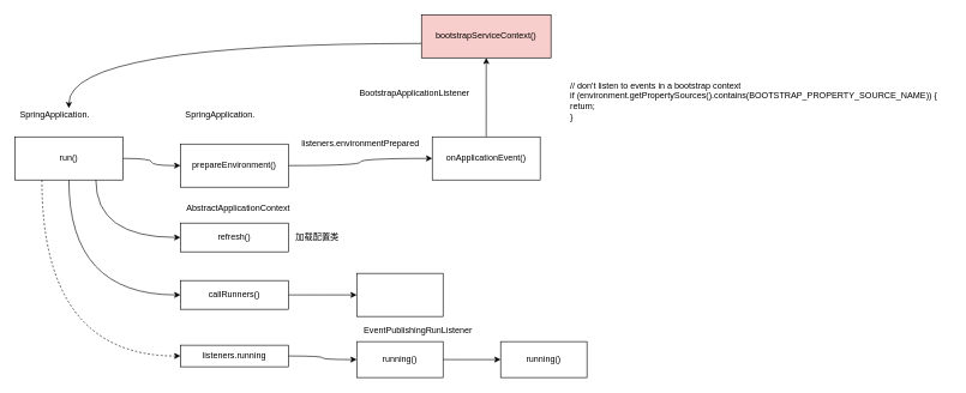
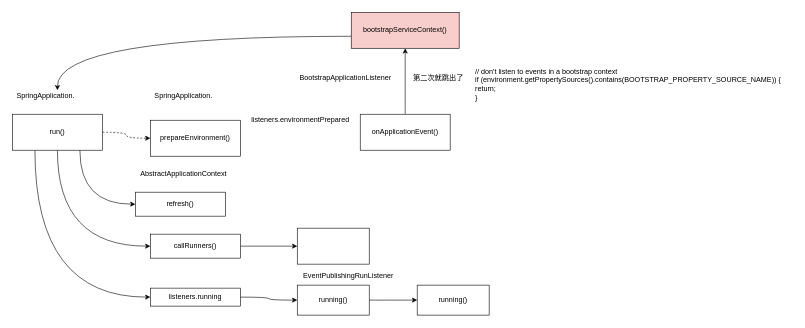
  <mxCell id="0" />
  <mxCell id="1" parent="0" />
- <mxCell id="2" value="" style="edgeStyle=orthogonalEdgeStyle;curved=1;rounded=0;orthogonalLoop=1;jettySize=auto;html=1;" parent="1" source="5" target="8" edge="1"><mxGeometry relative="1" as="geometry" /></mxCell>
+ <mxCell id="2" value="" style="edgeStyle=orthogonalEdgeStyle;curved=1;rounded=0;orthogonalLoop=1;jettySize=auto;html=1;dashed=1;" parent="1" source="5" target="8" edge="1"><mxGeometry relative="1" as="geometry" /></mxCell>
  <mxCell id="3" style="edgeStyle=orthogonalEdgeStyle;curved=1;rounded=0;orthogonalLoop=1;jettySize=auto;html=1;exitX=0.5;exitY=1;exitDx=0;exitDy=0;entryX=0;entryY=0.5;entryDx=0;entryDy=0;" parent="1" source="5" target="23" edge="1"><mxGeometry relative="1" as="geometry" /></mxCell>
- <mxCell id="4" style="edgeStyle=orthogonalEdgeStyle;curved=1;rounded=0;orthogonalLoop=1;jettySize=auto;html=1;exitX=0.25;exitY=1;exitDx=0;exitDy=0;entryX=0;entryY=0.5;entryDx=0;entryDy=0;dashed=1;" parent="1" source="5" target="26" edge="1"><mxGeometry relative="1" as="geometry" /></mxCell>
+ <mxCell id="4" style="edgeStyle=orthogonalEdgeStyle;curved=1;rounded=0;orthogonalLoop=1;jettySize=auto;html=1;exitX=0.25;exitY=1;exitDx=0;exitDy=0;entryX=0;entryY=0.5;entryDx=0;entryDy=0;" parent="1" source="5" target="26" edge="1"><mxGeometry relative="1" as="geometry" /></mxCell>
  <mxCell id="5" value="run()" style="rounded=0;whiteSpace=wrap;html=1;align=center;" parent="1" vertex="1"><mxGeometry x="20" y="190" width="150" height="60" as="geometry" /></mxCell>
- <mxCell id="6" value="" style="edgeStyle=orthogonalEdgeStyle;curved=1;rounded=0;orthogonalLoop=1;jettySize=auto;html=1;" parent="1" source="8" target="12" edge="1"><mxGeometry relative="1" as="geometry" /></mxCell>
  <mxCell id="7" value="" style="edgeStyle=orthogonalEdgeStyle;curved=1;rounded=0;orthogonalLoop=1;jettySize=auto;html=1;exitX=0.75;exitY=1;exitDx=0;exitDy=0;entryX=0;entryY=0.5;entryDx=0;entryDy=0;" parent="1" source="5" target="19" edge="1"><mxGeometry relative="1" as="geometry" /></mxCell>
  <mxCell id="8" value="prepareEnvironment()" style="rounded=0;whiteSpace=wrap;html=1;align=center;" parent="1" vertex="1"><mxGeometry x="250" y="200" width="150" height="60" as="geometry" /></mxCell>
  <mxCell id="9" value="&lt;span&gt;SpringApplication.&lt;/span&gt;" style="text;html=1;align=center;verticalAlign=middle;resizable=0;points=[];autosize=1;" parent="1" vertex="1"><mxGeometry x="20" y="150" width="110" height="20" as="geometry" /></mxCell>
  <mxCell id="10" value="&lt;span&gt;SpringApplication.&lt;/span&gt;" style="text;html=1;align=center;verticalAlign=middle;resizable=0;points=[];autosize=1;" parent="1" vertex="1"><mxGeometry x="250" y="150" width="110" height="20" as="geometry" /></mxCell>
  <mxCell id="11" value="" style="edgeStyle=orthogonalEdgeStyle;curved=1;rounded=0;orthogonalLoop=1;jettySize=auto;html=1;" parent="1" source="12" target="16" edge="1"><mxGeometry relative="1" as="geometry" /></mxCell>
  <mxCell id="12" value="onApplicationEvent()" style="rounded=0;whiteSpace=wrap;html=1;align=center;" parent="1" vertex="1"><mxGeometry x="600" y="190" width="150" height="60" as="geometry" /></mxCell>
  <mxCell id="13" value="listeners.environmentPrepared" style="text;html=1;align=center;verticalAlign=middle;resizable=0;points=[];autosize=1;" parent="1" vertex="1"><mxGeometry x="410" y="190" width="180" height="20" as="geometry" /></mxCell>
  <mxCell id="14" value="BootstrapApplicationListener" style="text;html=1;align=center;verticalAlign=middle;resizable=0;points=[];autosize=1;" parent="1" vertex="1"><mxGeometry x="490" y="120" width="170" height="20" as="geometry" /></mxCell>
  <mxCell id="15" style="edgeStyle=orthogonalEdgeStyle;curved=1;rounded=0;orthogonalLoop=1;jettySize=auto;html=1;" parent="1" source="16" target="9" edge="1"><mxGeometry relative="1" as="geometry"><mxPoint x="80" y="340" as="targetPoint" /><Array as="points"><mxPoint x="95" y="60" /></Array></mxGeometry></mxCell>
  <mxCell id="16" value="bootstrapServiceContext()" style="whiteSpace=wrap;html=1;rounded=0;fillColor=#f8cecc;" parent="1" vertex="1"><mxGeometry x="585" y="20" width="180" height="60" as="geometry" /></mxCell>
+ <mxCell id="17" value="第二次就跳出了" style="text;html=1;align=center;verticalAlign=middle;resizable=0;points=[];autosize=1;" parent="1" vertex="1"><mxGeometry x="680" y="120" width="100" height="20" as="geometry" /></mxCell>
  <mxCell id="18" value="&lt;div&gt;&lt;span&gt;  &lt;/span&gt;// don't listen to events in a bootstrap context&lt;/div&gt;&lt;div&gt;&lt;span&gt;  &lt;/span&gt;if (environment.getPropertySources().contains(BOOTSTRAP_PROPERTY_SOURCE_NAME)) {&lt;/div&gt;&lt;div&gt;&lt;span&gt;   &lt;/span&gt;return;&lt;/div&gt;&lt;div&gt;&lt;span&gt;  &lt;/span&gt;}&lt;/div&gt;" style="text;html=1;align=left;verticalAlign=middle;resizable=0;points=[];autosize=1;" parent="1" vertex="1"><mxGeometry x="790" y="110" width="530" height="60" as="geometry" /></mxCell>
- <mxCell id="19" value="refresh()" style="rounded=0;whiteSpace=wrap;html=1;align=center;" parent="1" vertex="1"><mxGeometry x="250" y="310" width="150" height="40" as="geometry" /></mxCell>
- <mxCell id="20" value="&lt;span&gt;AbstractApplicationContext&lt;/span&gt;" style="text;html=1;align=center;verticalAlign=middle;resizable=0;points=[];autosize=1;" parent="1" vertex="1"><mxGeometry x="250" y="280" width="160" height="20" as="geometry" /></mxCell>
- <mxCell id="21" value="加载配置类" style="text;html=1;align=center;verticalAlign=middle;resizable=0;points=[];autosize=1;" parent="1" vertex="1"><mxGeometry x="400" y="320" width="80" height="20" as="geometry" /></mxCell>
+ <mxCell id="19" value="refresh()" style="rounded=0;whiteSpace=wrap;html=1;align=center;" parent="1" vertex="1"><mxGeometry x="225" y="320" width="150" height="40" as="geometry" /></mxCell>
+ <mxCell id="20" value="&lt;span&gt;AbstractApplicationContext&lt;/span&gt;" style="text;html=1;align=center;verticalAlign=middle;resizable=0;points=[];autosize=1;" parent="1" vertex="1"><mxGeometry x="225" y="280" width="160" height="20" as="geometry" /></mxCell>
  <mxCell id="22" value="" style="edgeStyle=orthogonalEdgeStyle;curved=1;rounded=0;orthogonalLoop=1;jettySize=auto;html=1;" parent="1" source="23" target="24" edge="1"><mxGeometry relative="1" as="geometry" /></mxCell>
  <mxCell id="23" value="callRunners()" style="rounded=0;whiteSpace=wrap;html=1;align=center;" parent="1" vertex="1"><mxGeometry x="250" y="390" width="150" height="40" as="geometry" /></mxCell>
  <mxCell id="24" value="" style="whiteSpace=wrap;html=1;rounded=0;" parent="1" vertex="1"><mxGeometry x="495" y="380" width="120" height="60" as="geometry" /></mxCell>
  <mxCell id="25" value="" style="edgeStyle=orthogonalEdgeStyle;curved=1;rounded=0;orthogonalLoop=1;jettySize=auto;html=1;" parent="1" source="26" target="28" edge="1"><mxGeometry relative="1" as="geometry" /></mxCell>
  <mxCell id="26" value="listeners.running" style="rounded=0;whiteSpace=wrap;html=1;align=center;" parent="1" vertex="1"><mxGeometry x="250" y="480" width="150" height="30" as="geometry" /></mxCell>
  <mxCell id="27" value="" style="edgeStyle=orthogonalEdgeStyle;curved=1;rounded=0;orthogonalLoop=1;jettySize=auto;html=1;" parent="1" source="28" target="30" edge="1"><mxGeometry relative="1" as="geometry" /></mxCell>
  <mxCell id="28" value="running()" style="whiteSpace=wrap;html=1;rounded=0;" parent="1" vertex="1"><mxGeometry x="495" y="475" width="120" height="50" as="geometry" /></mxCell>
  <mxCell id="29" value="EventPublishingRunListener" style="text;html=1;align=center;verticalAlign=middle;resizable=0;points=[];autosize=1;" parent="1" vertex="1"><mxGeometry x="495" y="450" width="170" height="20" as="geometry" /></mxCell>
  <mxCell id="30" value="running()" style="whiteSpace=wrap;html=1;rounded=0;" parent="1" vertex="1"><mxGeometry x="695" y="475" width="120" height="50" as="geometry" /></mxCell>
